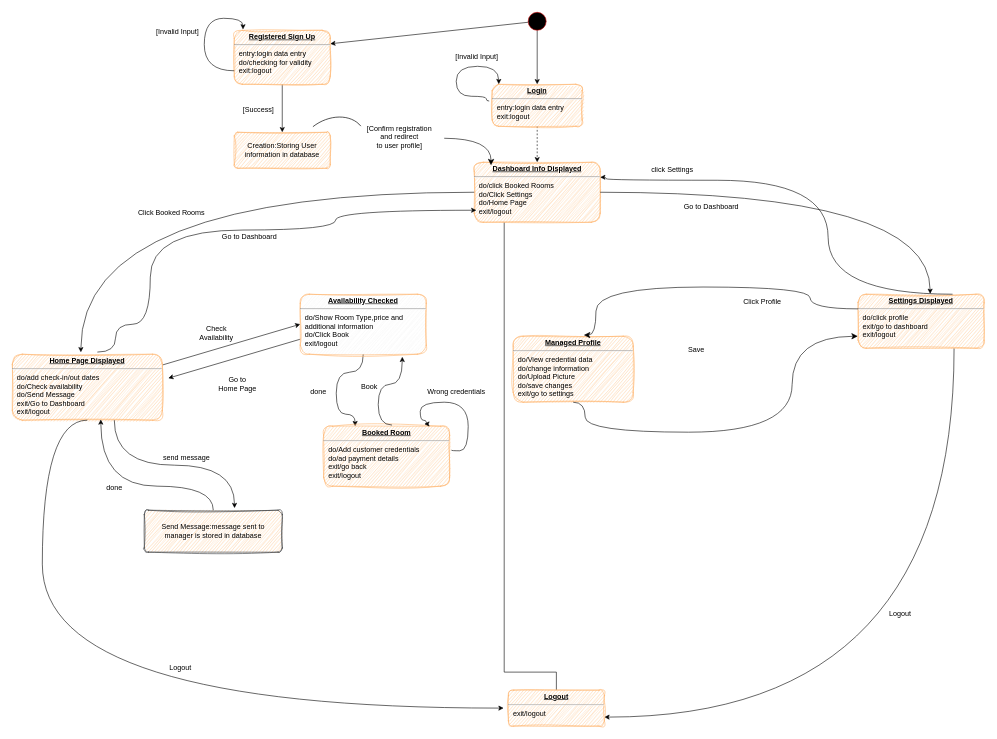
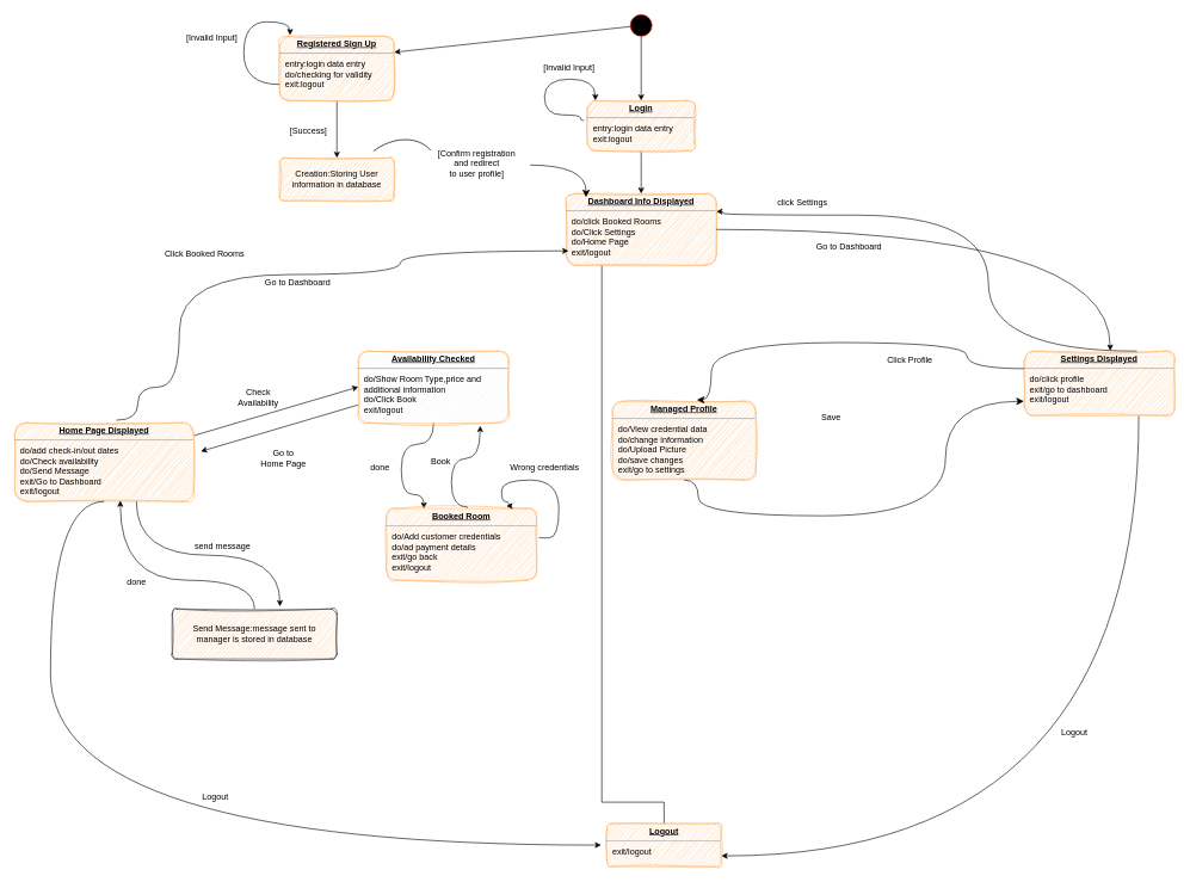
  <mxCell id="0" />
  <mxCell id="1" parent="0" />
  <mxCell id="2" style="rounded=0;orthogonalLoop=1;jettySize=auto;html=1;entryX=1;entryY=0.25;entryDx=0;entryDy=0;strokeColor=#000000;" edge="1" parent="1" source="4" target="6"><mxGeometry relative="1" as="geometry" /></mxCell>
  <mxCell id="3" style="edgeStyle=orthogonalEdgeStyle;rounded=0;orthogonalLoop=1;jettySize=auto;html=1;entryX=0.5;entryY=0;entryDx=0;entryDy=0;" edge="1" parent="1" source="4" target="12"><mxGeometry relative="1" as="geometry" /></mxCell>
  <mxCell id="4" value="" style="ellipse;whiteSpace=wrap;html=1;fillColor=#000000;strokeColor=#CC0000;" vertex="1" parent="1"><mxGeometry x="880" y="20" width="30" height="30" as="geometry" /></mxCell>
  <mxCell id="5" style="edgeStyle=orthogonalEdgeStyle;rounded=0;orthogonalLoop=1;jettySize=auto;html=1;" edge="1" parent="1" source="6" target="8"><mxGeometry relative="1" as="geometry" /></mxCell>
  <mxCell id="6" value="&lt;p style=&quot;margin:0px;margin-top:4px;text-align:center;text-decoration:underline;&quot;&gt;&lt;b&gt;Registered Sign Up&lt;/b&gt;&lt;/p&gt;&lt;hr&gt;&lt;p style=&quot;margin:0px;margin-left:8px;&quot;&gt;entry:login data entry&lt;/p&gt;&lt;p style=&quot;margin:0px;margin-left:8px;&quot;&gt;do/checking for validity&lt;/p&gt;&lt;p style=&quot;margin:0px;margin-left:8px;&quot;&gt;exit:logout&lt;/p&gt;" style="verticalAlign=top;align=left;overflow=fill;fontSize=12;fontFamily=Helvetica;html=1;whiteSpace=wrap;rounded=1;sketch=1;curveFitting=1;jiggle=2;fillColor=#ffcc99;strokeColor=#FFB570;shadow=0;" vertex="1" parent="1"><mxGeometry x="390" y="50" width="160" height="90" as="geometry" /></mxCell>
  <mxCell id="7" value="" style="endArrow=classic;html=1;rounded=0;edgeStyle=orthogonalEdgeStyle;curved=1;exitX=0;exitY=0.75;exitDx=0;exitDy=0;entryX=0.091;entryY=-0.016;entryDx=0;entryDy=0;entryPerimeter=0;" edge="1" parent="1" source="6" target="6"><mxGeometry width="50" height="50" relative="1" as="geometry"><mxPoint x="250" y="130" as="sourcePoint" /><mxPoint x="400" y="40" as="targetPoint" /><Array as="points"><mxPoint x="340" y="118" /><mxPoint x="340" y="30" /><mxPoint x="405" y="30" /></Array></mxGeometry></mxCell>
  <mxCell id="8" value="Creation:Storing User&lt;br&gt;information in database" style="rounded=1;arcSize=10;whiteSpace=wrap;html=1;align=center;sketch=1;curveFitting=1;jiggle=2;fillColor=#ffcc99;strokeColor=#FFB570;" vertex="1" parent="1"><mxGeometry x="390" y="220" width="160" height="60" as="geometry" /></mxCell>
  <mxCell id="9" value="[Success]" style="text;html=1;align=center;verticalAlign=middle;resizable=0;points=[];autosize=1;strokeColor=none;fillColor=none;" vertex="1" parent="1"><mxGeometry x="390" y="168" width="80" height="30" as="geometry" /></mxCell>
  <mxCell id="10" value="[Invalid Input]" style="text;html=1;align=center;verticalAlign=middle;resizable=0;points=[];autosize=1;strokeColor=none;fillColor=none;" vertex="1" parent="1"><mxGeometry x="250" y="38" width="90" height="30" as="geometry" /></mxCell>
- <mxCell id="11" style="edgeStyle=orthogonalEdgeStyle;rounded=0;orthogonalLoop=1;jettySize=auto;html=1;entryX=0.5;entryY=0;entryDx=0;entryDy=0;dashed=1;" edge="1" parent="1" source="12" target="16"><mxGeometry relative="1" as="geometry" /></mxCell>
+ <mxCell id="11" style="edgeStyle=orthogonalEdgeStyle;rounded=0;orthogonalLoop=1;jettySize=auto;html=1;entryX=0.5;entryY=0;entryDx=0;entryDy=0;" edge="1" parent="1" source="12" target="16"><mxGeometry relative="1" as="geometry" /></mxCell>
  <mxCell id="12" value="&lt;p style=&quot;margin:0px;margin-top:4px;text-align:center;text-decoration:underline;&quot;&gt;&lt;b&gt;Login&lt;/b&gt;&lt;/p&gt;&lt;hr&gt;&lt;p style=&quot;margin:0px;margin-left:8px;&quot;&gt;entry:login data entry&lt;/p&gt;&lt;p style=&quot;margin:0px;margin-left:8px;&quot;&gt;exit:logout&lt;/p&gt;" style="verticalAlign=top;align=left;overflow=fill;fontSize=12;fontFamily=Helvetica;html=1;whiteSpace=wrap;rounded=1;sketch=1;curveFitting=1;jiggle=2;fillColor=#ffcc99;strokeColor=#FFB570;" vertex="1" parent="1"><mxGeometry x="820" y="140" width="150" height="70" as="geometry" /></mxCell>
  <mxCell id="13" value="" style="endArrow=classic;html=1;rounded=0;edgeStyle=orthogonalEdgeStyle;curved=1;entryX=0.073;entryY=-0.003;entryDx=0;entryDy=0;entryPerimeter=0;" edge="1" parent="1" target="12"><mxGeometry width="50" height="50" relative="1" as="geometry"><mxPoint x="815" y="168" as="sourcePoint" /><mxPoint x="815" y="139" as="targetPoint" /><Array as="points"><mxPoint x="810" y="168" /><mxPoint x="810" y="160" /><mxPoint x="760" y="160" /><mxPoint x="760" y="110" /><mxPoint x="831" y="110" /></Array></mxGeometry></mxCell>
  <mxCell id="14" value="[Invalid Input]" style="text;html=1;align=center;verticalAlign=middle;resizable=0;points=[];autosize=1;strokeColor=none;fillColor=none;" vertex="1" parent="1"><mxGeometry x="749" y="80" width="90" height="30" as="geometry" /></mxCell>
  <mxCell id="15" style="edgeStyle=orthogonalEdgeStyle;rounded=0;orthogonalLoop=1;jettySize=auto;html=1;entryX=0.5;entryY=0;entryDx=0;entryDy=0;endArrow=none;" edge="1" parent="1" source="16" target="37"><mxGeometry relative="1" as="geometry"><Array as="points"><mxPoint x="840" y="1120" /><mxPoint x="927" y="1120" /></Array></mxGeometry></mxCell>
  <mxCell id="16" value="&lt;p style=&quot;margin:0px;margin-top:4px;text-align:center;text-decoration:underline;&quot;&gt;&lt;b&gt;Dashboard Info Displayed&lt;/b&gt;&lt;/p&gt;&lt;hr&gt;&lt;p style=&quot;margin:0px;margin-left:8px;&quot;&gt;do/click Booked Rooms&lt;/p&gt;&lt;p style=&quot;margin:0px;margin-left:8px;&quot;&gt;do/Click Settings&lt;/p&gt;&lt;p style=&quot;margin:0px;margin-left:8px;&quot;&gt;do/Home Page&lt;/p&gt;&lt;p style=&quot;margin:0px;margin-left:8px;&quot;&gt;exit/logout&lt;/p&gt;" style="verticalAlign=top;align=left;overflow=fill;fontSize=12;fontFamily=Helvetica;html=1;whiteSpace=wrap;rounded=1;sketch=1;curveFitting=1;jiggle=2;fillColor=#ffcc99;strokeColor=#FFB570;shadow=0;" vertex="1" parent="1"><mxGeometry x="790" y="270" width="210" height="100" as="geometry" /></mxCell>
  <mxCell id="17" value="" style="edgeStyle=orthogonalEdgeStyle;endArrow=classic;html=1;curved=1;rounded=0;endSize=8;startSize=8;" edge="1" parent="1"><mxGeometry width="50" height="50" relative="1" as="geometry"><mxPoint x="740" y="230" as="sourcePoint" /><mxPoint x="818" y="275" as="targetPoint" /></mxGeometry></mxCell>
  <mxCell id="18" value="[Confirm registration&lt;br&gt;and redirect&lt;br&gt;to user profile]" style="text;html=1;align=center;verticalAlign=middle;resizable=0;points=[];autosize=1;strokeColor=none;fillColor=none;" vertex="1" parent="1"><mxGeometry x="600" y="198" width="130" height="60" as="geometry" /></mxCell>
  <mxCell id="19" value="" style="verticalLabelPosition=bottom;verticalAlign=top;html=1;shape=mxgraph.basic.arc;startAngle=0.72;endAngle=0.982;rotation=60;" vertex="1" parent="1"><mxGeometry x="507.79" y="184.5" width="90" height="118" as="geometry" /></mxCell>
  <mxCell id="20" style="rounded=0;orthogonalLoop=1;jettySize=auto;html=1;entryX=0;entryY=0.5;entryDx=0;entryDy=0;" edge="1" parent="1" source="21" target="42"><mxGeometry relative="1" as="geometry" /></mxCell>
  <mxCell id="21" value="&lt;p style=&quot;margin:0px;margin-top:4px;text-align:center;text-decoration:underline;&quot;&gt;&lt;b&gt;Home Page Displayed&lt;/b&gt;&lt;/p&gt;&lt;hr&gt;&lt;p style=&quot;margin:0px;margin-left:8px;&quot;&gt;do/add check-in/out dates&lt;/p&gt;&lt;p style=&quot;margin:0px;margin-left:8px;&quot;&gt;do/Check availability&lt;/p&gt;&lt;p style=&quot;margin:0px;margin-left:8px;&quot;&gt;do/Send Message&lt;/p&gt;&lt;p style=&quot;margin:0px;margin-left:8px;&quot;&gt;exit/Go to Dashboard&lt;/p&gt;&lt;p style=&quot;margin:0px;margin-left:8px;&quot;&gt;exit/logout&lt;/p&gt;" style="verticalAlign=top;align=left;overflow=fill;fontSize=12;fontFamily=Helvetica;html=1;whiteSpace=wrap;rounded=1;sketch=1;curveFitting=1;jiggle=2;fillColor=#ffcc99;strokeColor=#FFB570;shadow=0;" vertex="1" parent="1"><mxGeometry x="20" y="590" width="250" height="110" as="geometry" /></mxCell>
- <mxCell id="22" style="edgeStyle=orthogonalEdgeStyle;rounded=0;orthogonalLoop=1;jettySize=auto;html=1;entryX=0.457;entryY=-0.029;entryDx=0;entryDy=0;entryPerimeter=0;curved=1;" edge="1" parent="1" source="16" target="21"><mxGeometry relative="1" as="geometry" /></mxCell>
  <mxCell id="23" style="edgeStyle=orthogonalEdgeStyle;rounded=0;orthogonalLoop=1;jettySize=auto;html=1;entryX=1;entryY=0.75;entryDx=0;entryDy=0;curved=1;" edge="1" parent="1" source="24" target="37"><mxGeometry relative="1" as="geometry"><Array as="points"><mxPoint x="1590" y="1195" /></Array></mxGeometry></mxCell>
  <mxCell id="24" value="&lt;p style=&quot;margin:0px;margin-top:4px;text-align:center;text-decoration:underline;&quot;&gt;&lt;b&gt;Settings Displayed&lt;/b&gt;&lt;/p&gt;&lt;hr&gt;&lt;p style=&quot;margin:0px;margin-left:8px;&quot;&gt;do/click profile&lt;/p&gt;&lt;p style=&quot;margin:0px;margin-left:8px;&quot;&gt;exit/go to dashboard&lt;/p&gt;&lt;p style=&quot;margin:0px;margin-left:8px;&quot;&gt;exit/logout&lt;/p&gt;" style="verticalAlign=top;align=left;overflow=fill;fontSize=12;fontFamily=Helvetica;html=1;whiteSpace=wrap;rounded=1;sketch=1;curveFitting=1;jiggle=2;fillColor=#ffcc99;strokeColor=#FFB570;shadow=0;" vertex="1" parent="1"><mxGeometry x="1430" y="490" width="210" height="90" as="geometry" /></mxCell>
  <mxCell id="25" style="edgeStyle=orthogonalEdgeStyle;rounded=0;orthogonalLoop=1;jettySize=auto;html=1;entryX=0.572;entryY=-0.007;entryDx=0;entryDy=0;entryPerimeter=0;curved=1;" edge="1" parent="1" source="16" target="24"><mxGeometry relative="1" as="geometry" /></mxCell>
  <mxCell id="26" style="edgeStyle=orthogonalEdgeStyle;rounded=0;orthogonalLoop=1;jettySize=auto;html=1;curved=1;entryX=-0.026;entryY=0.666;entryDx=0;entryDy=0;entryPerimeter=0;exitX=0.567;exitY=-0.032;exitDx=0;exitDy=0;exitPerimeter=0;" edge="1" parent="1" source="21"><mxGeometry relative="1" as="geometry"><mxPoint x="200" y="540" as="sourcePoint" /><mxPoint x="793.54" y="350" as="targetPoint" /><Array as="points"><mxPoint x="192" y="540" /><mxPoint x="250" y="540" /><mxPoint x="250" y="383" /><mxPoint x="559" y="383" /><mxPoint x="559" y="350" /></Array></mxGeometry></mxCell>
  <mxCell id="27" style="edgeStyle=orthogonalEdgeStyle;rounded=0;orthogonalLoop=1;jettySize=auto;html=1;curved=1;exitX=0.75;exitY=0;exitDx=0;exitDy=0;entryX=1;entryY=0.25;entryDx=0;entryDy=0;" edge="1" parent="1" source="24" target="16"><mxGeometry relative="1" as="geometry"><mxPoint x="1490" y="480" as="sourcePoint" /><mxPoint x="1010" y="300" as="targetPoint" /><Array as="points"><mxPoint x="1380" y="490" /><mxPoint x="1380" y="300" /><mxPoint x="1010" y="300" /><mxPoint x="1010" y="295" /></Array></mxGeometry></mxCell>
  <mxCell id="28" value="&lt;p style=&quot;margin:0px;margin-top:4px;text-align:center;text-decoration:underline;&quot;&gt;&lt;b&gt;Managed Profile&lt;/b&gt;&lt;/p&gt;&lt;hr&gt;&lt;p style=&quot;margin:0px;margin-left:8px;&quot;&gt;do/View credential data&lt;/p&gt;&lt;p style=&quot;margin:0px;margin-left:8px;&quot;&gt;do/change information&lt;/p&gt;&lt;p style=&quot;margin:0px;margin-left:8px;&quot;&gt;do/Upload Picture&lt;/p&gt;&lt;p style=&quot;margin:0px;margin-left:8px;&quot;&gt;do/save changes&lt;/p&gt;&lt;p style=&quot;margin:0px;margin-left:8px;&quot;&gt;exit/go to settings&lt;/p&gt;" style="verticalAlign=top;align=left;overflow=fill;fontSize=12;fontFamily=Helvetica;html=1;whiteSpace=wrap;rounded=1;sketch=1;curveFitting=1;jiggle=2;fillColor=#ffcc99;strokeColor=#FFB570;shadow=0;" vertex="1" parent="1"><mxGeometry x="855" y="560" width="200" height="110" as="geometry" /></mxCell>
  <mxCell id="29" value="" style="edgeStyle=orthogonalEdgeStyle;endArrow=classic;html=1;curved=1;rounded=0;endSize=8;startSize=8;entryX=0.589;entryY=-0.017;entryDx=0;entryDy=0;entryPerimeter=0;" edge="1" parent="1" target="28"><mxGeometry width="50" height="50" relative="1" as="geometry"><mxPoint x="1430" y="514.41" as="sourcePoint" /><mxPoint x="1241.8" y="493" as="targetPoint" /><Array as="points"><mxPoint x="1350" y="514" /><mxPoint x="1350" y="478" /><mxPoint x="993" y="478" /></Array></mxGeometry></mxCell>
  <mxCell id="30" value="" style="edgeStyle=orthogonalEdgeStyle;endArrow=classic;html=1;curved=1;rounded=0;endSize=8;startSize=8;exitX=0.5;exitY=1;exitDx=0;exitDy=0;" edge="1" parent="1" source="28"><mxGeometry width="50" height="50" relative="1" as="geometry"><mxPoint x="1119.5" y="600" as="sourcePoint" /><mxPoint x="1429.5" y="560" as="targetPoint" /><Array as="points"><mxPoint x="975" y="720" /><mxPoint x="1320" y="720" /><mxPoint x="1320" y="561" /><mxPoint x="1430" y="561" /></Array></mxGeometry></mxCell>
  <mxCell id="31" value="click Settings" style="text;html=1;align=center;verticalAlign=middle;resizable=0;points=[];autosize=1;strokeColor=none;fillColor=none;" vertex="1" parent="1"><mxGeometry x="1075" y="268" width="90" height="30" as="geometry" /></mxCell>
  <mxCell id="32" value="Go to Dashboard" style="text;html=1;align=center;verticalAlign=middle;resizable=0;points=[];autosize=1;strokeColor=none;fillColor=none;" vertex="1" parent="1"><mxGeometry x="1130" y="330" width="110" height="30" as="geometry" /></mxCell>
  <mxCell id="33" value="Click Profile" style="text;html=1;align=center;verticalAlign=middle;resizable=0;points=[];autosize=1;strokeColor=none;fillColor=none;" vertex="1" parent="1"><mxGeometry x="1225" y="488" width="90" height="30" as="geometry" /></mxCell>
  <mxCell id="34" value="Save" style="text;html=1;align=center;verticalAlign=middle;resizable=0;points=[];autosize=1;strokeColor=none;fillColor=none;" vertex="1" parent="1"><mxGeometry x="1135" y="568" width="50" height="30" as="geometry" /></mxCell>
  <mxCell id="35" value="Click Booked Rooms" style="text;html=1;align=center;verticalAlign=middle;resizable=0;points=[];autosize=1;strokeColor=none;fillColor=none;" vertex="1" parent="1"><mxGeometry x="220" y="340" width="130" height="30" as="geometry" /></mxCell>
  <mxCell id="36" value="Go to Dashboard" style="text;html=1;align=center;verticalAlign=middle;resizable=0;points=[];autosize=1;strokeColor=none;fillColor=none;" vertex="1" parent="1"><mxGeometry x="360" y="380" width="110" height="30" as="geometry" /></mxCell>
  <mxCell id="37" value="&lt;p style=&quot;margin:0px;margin-top:4px;text-align:center;text-decoration:underline;&quot;&gt;&lt;b&gt;Logout&lt;/b&gt;&lt;/p&gt;&lt;hr&gt;&lt;p style=&quot;margin:0px;margin-left:8px;&quot;&gt;exit/logout&lt;/p&gt;" style="verticalAlign=top;align=left;overflow=fill;fontSize=12;fontFamily=Helvetica;html=1;whiteSpace=wrap;rounded=1;sketch=1;curveFitting=1;jiggle=2;fillColor=#ffcc99;strokeColor=#FFB570;" vertex="1" parent="1"><mxGeometry x="847" y="1150" width="160" height="60" as="geometry" /></mxCell>
  <mxCell id="38" value="Logout" style="text;html=1;align=center;verticalAlign=middle;resizable=0;points=[];autosize=1;strokeColor=none;fillColor=none;" vertex="1" parent="1"><mxGeometry x="1470" y="1008" width="60" height="30" as="geometry" /></mxCell>
  <mxCell id="39" style="edgeStyle=orthogonalEdgeStyle;rounded=0;orthogonalLoop=1;jettySize=auto;html=1;entryX=0;entryY=0.75;entryDx=0;entryDy=0;curved=1;exitX=0.5;exitY=1;exitDx=0;exitDy=0;" edge="1" parent="1" source="21"><mxGeometry relative="1" as="geometry"><mxPoint x="-75" y="645" as="sourcePoint" /><mxPoint x="839" y="1180" as="targetPoint" /><Array as="points"><mxPoint x="70" y="700" /><mxPoint x="70" y="1180" /></Array></mxGeometry></mxCell>
  <mxCell id="40" style="rounded=0;orthogonalLoop=1;jettySize=auto;html=1;exitX=0;exitY=0.75;exitDx=0;exitDy=0;" edge="1" parent="1" source="42"><mxGeometry relative="1" as="geometry"><mxPoint x="280" y="630" as="targetPoint" /></mxGeometry></mxCell>
  <mxCell id="41" style="edgeStyle=orthogonalEdgeStyle;rounded=0;orthogonalLoop=1;jettySize=auto;html=1;entryX=0.25;entryY=0;entryDx=0;entryDy=0;curved=1;" edge="1" parent="1" source="42" target="43"><mxGeometry relative="1" as="geometry"><Array as="points"><mxPoint x="605" y="620" /><mxPoint x="560" y="620" /><mxPoint x="560" y="690" /><mxPoint x="592" y="690" /></Array></mxGeometry></mxCell>
  <mxCell id="42" value="&lt;p style=&quot;margin:0px;margin-top:4px;text-align:center;text-decoration:underline;&quot;&gt;&lt;b&gt;Availability Checked&lt;/b&gt;&lt;/p&gt;&lt;hr&gt;&lt;p style=&quot;margin:0px;margin-left:8px;&quot;&gt;do/Show Room Type,price and&lt;/p&gt;&lt;p style=&quot;margin:0px;margin-left:8px;&quot;&gt;additional information&lt;/p&gt;&lt;p style=&quot;margin:0px;margin-left:8px;&quot;&gt;do/Click Book&lt;/p&gt;&lt;p style=&quot;margin:0px;margin-left:8px;&quot;&gt;exit/logout&lt;/p&gt;" style="verticalAlign=top;align=left;overflow=fill;fontSize=12;fontFamily=Helvetica;html=1;whiteSpace=wrap;rounded=1;sketch=1;curveFitting=1;jiggle=2;fillColor=#f5f5f5;strokeColor=#FFB570;shadow=0;" vertex="1" parent="1"><mxGeometry x="500" y="490" width="210" height="100" as="geometry" /></mxCell>
  <mxCell id="43" value="&lt;p style=&quot;margin:0px;margin-top:4px;text-align:center;text-decoration:underline;&quot;&gt;&lt;b&gt;Booked Room&lt;/b&gt;&lt;/p&gt;&lt;hr&gt;&lt;p style=&quot;margin:0px;margin-left:8px;&quot;&gt;do/Add customer credentials&lt;/p&gt;&lt;p style=&quot;margin:0px;margin-left:8px;&quot;&gt;do/ad payment details&lt;/p&gt;&lt;p style=&quot;margin:0px;margin-left:8px;&quot;&gt;exit/go back&lt;/p&gt;&lt;p style=&quot;margin:0px;margin-left:8px;&quot;&gt;exit/logout&lt;/p&gt;" style="verticalAlign=top;align=left;overflow=fill;fontSize=12;fontFamily=Helvetica;html=1;whiteSpace=wrap;rounded=1;sketch=1;curveFitting=1;jiggle=2;fillColor=#ffcc99;strokeColor=#FFB570;shadow=0;" vertex="1" parent="1"><mxGeometry x="539" y="710" width="210" height="100" as="geometry" /></mxCell>
  <mxCell id="44" value="Check&lt;br&gt;Availability" style="text;html=1;align=center;verticalAlign=middle;resizable=0;points=[];autosize=1;strokeColor=none;fillColor=none;" vertex="1" parent="1"><mxGeometry x="320" y="535" width="80" height="40" as="geometry" /></mxCell>
  <mxCell id="45" style="edgeStyle=orthogonalEdgeStyle;rounded=0;orthogonalLoop=1;jettySize=auto;html=1;entryX=0.81;entryY=1.043;entryDx=0;entryDy=0;entryPerimeter=0;curved=1;exitX=0.543;exitY=-0.018;exitDx=0;exitDy=0;exitPerimeter=0;" edge="1" parent="1" source="43" target="42"><mxGeometry relative="1" as="geometry"><mxPoint x="630" y="700" as="sourcePoint" /><Array as="points"><mxPoint x="630" y="708" /><mxPoint x="630" y="640" /><mxPoint x="670" y="640" /></Array></mxGeometry></mxCell>
  <mxCell id="46" value="" style="curved=1;endArrow=classic;html=1;rounded=0;edgeStyle=orthogonalEdgeStyle;entryX=0.799;entryY=-0.037;entryDx=0;entryDy=0;entryPerimeter=0;" edge="1" parent="1" target="43"><mxGeometry width="50" height="50" relative="1" as="geometry"><mxPoint x="752" y="750" as="sourcePoint" /><mxPoint x="700" y="700" as="targetPoint" /><Array as="points"><mxPoint x="780" y="751" /><mxPoint x="780" y="670" /><mxPoint x="700" y="670" /><mxPoint x="700" y="700" /><mxPoint x="710" y="700" /><mxPoint x="710" y="706" /></Array></mxGeometry></mxCell>
  <mxCell id="47" value="done" style="text;html=1;align=center;verticalAlign=middle;resizable=0;points=[];autosize=1;strokeColor=none;fillColor=none;" vertex="1" parent="1"><mxGeometry x="505" y="638" width="50" height="30" as="geometry" /></mxCell>
  <mxCell id="48" value="Book" style="text;html=1;align=center;verticalAlign=middle;resizable=0;points=[];autosize=1;strokeColor=none;fillColor=none;" vertex="1" parent="1"><mxGeometry x="590" y="630" width="50" height="30" as="geometry" /></mxCell>
  <mxCell id="49" value="Wrong credentials" style="text;html=1;align=center;verticalAlign=middle;resizable=0;points=[];autosize=1;strokeColor=none;fillColor=none;" vertex="1" parent="1"><mxGeometry x="700" y="638" width="120" height="30" as="geometry" /></mxCell>
  <mxCell id="50" value="Go to&lt;br&gt;Home Page" style="text;html=1;align=center;verticalAlign=middle;resizable=0;points=[];autosize=1;strokeColor=none;fillColor=none;" vertex="1" parent="1"><mxGeometry x="350" y="620" width="90" height="40" as="geometry" /></mxCell>
  <mxCell id="51" value="Send Message:message sent to&lt;br&gt;manager is stored in database" style="rounded=1;arcSize=10;whiteSpace=wrap;html=1;align=center;sketch=1;curveFitting=1;jiggle=2;fillColor=#ffcc99;strokeColor=#36393d;" vertex="1" parent="1"><mxGeometry x="240" y="850" width="230" height="70" as="geometry" /></mxCell>
  <mxCell id="52" style="edgeStyle=orthogonalEdgeStyle;rounded=0;orthogonalLoop=1;jettySize=auto;html=1;entryX=0.654;entryY=-0.05;entryDx=0;entryDy=0;entryPerimeter=0;curved=1;" edge="1" parent="1" source="21" target="51"><mxGeometry relative="1" as="geometry"><Array as="points"><mxPoint x="190" y="775" /><mxPoint x="390" y="775" /></Array></mxGeometry></mxCell>
  <mxCell id="53" style="edgeStyle=orthogonalEdgeStyle;rounded=0;orthogonalLoop=1;jettySize=auto;html=1;entryX=0.59;entryY=0.989;entryDx=0;entryDy=0;entryPerimeter=0;curved=1;" edge="1" parent="1" source="51" target="21"><mxGeometry relative="1" as="geometry"><Array as="points"><mxPoint x="355" y="810" /><mxPoint x="168" y="810" /></Array></mxGeometry></mxCell>
  <mxCell id="54" value="done" style="text;html=1;align=center;verticalAlign=middle;resizable=0;points=[];autosize=1;strokeColor=none;fillColor=none;" vertex="1" parent="1"><mxGeometry x="165" y="798" width="50" height="30" as="geometry" /></mxCell>
  <mxCell id="55" value="send message" style="text;html=1;align=center;verticalAlign=middle;resizable=0;points=[];autosize=1;strokeColor=none;fillColor=none;" vertex="1" parent="1"><mxGeometry x="260" y="748" width="100" height="30" as="geometry" /></mxCell>
  <mxCell id="56" value="Logout" style="text;html=1;align=center;verticalAlign=middle;resizable=0;points=[];autosize=1;strokeColor=none;fillColor=none;" vertex="1" parent="1"><mxGeometry x="270" y="1098" width="60" height="30" as="geometry" /></mxCell>
